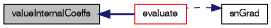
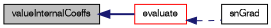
  digraph {
    rankdir=LR
    node [color=black fontname=FreeSans fontsize=10 shape=record]
    edge [color=midnightblue dir=back fontname=FreeSans fontsize=10 labelfontname=FreeSans labelfontsize=10]
    n1 [fillcolor=grey75 fontcolor=black height=0.2 label=valueInternalCoeffs style=filled width=0.4]
    n2 [color=red height=0.2 label=evaluate width=0.4]
    n3 [height=0.2 label=snGrad width=0.4]
    n1 -> n2 [style=bold]
-   n3 -> n2 [style=dashed]
+   n2 -> n3 [style=dashed]
  }
